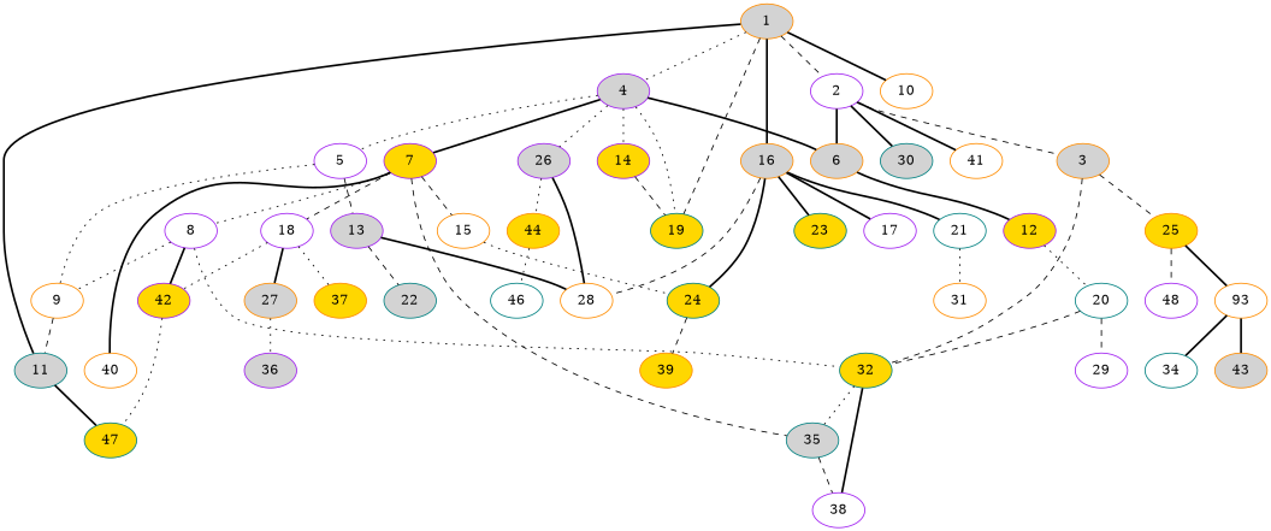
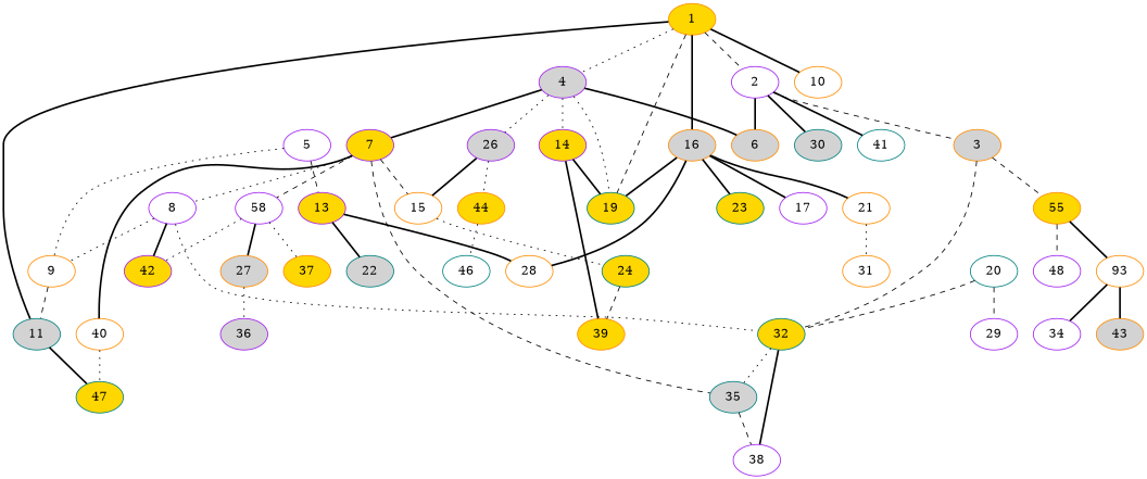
  graph {
    node [color=darkorange fillcolor=white style=filled]
    edge [style=bold weight=1.0]
-   1 [fillcolor=lightgrey]
+   1 [fillcolor=gold]
    2 [color=purple]
    4 [color=purple fillcolor=lightgrey]
    10
    11 [color=teal fillcolor=lightgrey]
    16 [fillcolor=lightgrey]
    19 [color=teal fillcolor=gold]
    3 [fillcolor=lightgrey]
    6 [fillcolor=lightgrey]
    30 [color=teal fillcolor=lightgrey]
-   41
+   41 [color=teal]
    5 [color=purple]
    7 [color=purple fillcolor=gold]
    14 [color=purple fillcolor=gold]
    26 [color=purple fillcolor=lightgrey]
    47 [color=teal fillcolor=gold]
    28
    24 [color=teal fillcolor=gold]
    17 [color=purple]
-   21 [color=teal]
+   21
    23 [color=teal fillcolor=gold]
-   25 [fillcolor=gold]
+   25 [fillcolor=gold label=55]
    32 [color=teal fillcolor=gold]
-   12 [color=purple fillcolor=gold]
    n25 [label=93]
    48 [color=purple]
    35 [color=teal fillcolor=lightgrey]
    38 [color=purple]
    9
-   13 [color=purple fillcolor=lightgrey]
+   13 [color=purple fillcolor=gold]
    8 [color=purple]
    15
-   18 [color=purple]
+   18 [color=purple label=58]
    40
    39 [fillcolor=gold]
    44 [fillcolor=gold]
    22 [color=teal fillcolor=lightgrey]
    20 [color=teal]
    42 [color=purple fillcolor=gold]
    27 [fillcolor=lightgrey]
    37 [fillcolor=gold]
    29 [color=purple]
    31
    36 [color=purple fillcolor=lightgrey]
-   34 [color=teal]
+   34 [color=purple]
    43 [fillcolor=lightgrey]
    46 [color=teal]
    1 -- 2 [style=dashed weight=2.0]
    1 -- 4 [style=dotted]
    1 -- 10
    1 -- 11
    1 -- 16
    1 -- 19 [style=dashed]
    2 -- 3 [style=dashed]
    2 -- 6
    2 -- 30
    2 -- 41
    4 -- 19 [style=dotted]
    4 -- 6
-   4 -- 5 [style=dotted]
    4 -- 7
    4 -- 14 [style=dotted]
    4 -- 26 [style=dotted]
    11 -- 47
-   16 -- 28 [style=dashed weight=2.0]
-   16 -- 24
+   16 -- 28 [weight=2.0]
+   16 -- 19
    16 -- 17 [weight=2.0]
    16 -- 21
    16 -- 23
    3 -- 25 [style=dashed]
    3 -- 32 [style=dashed]
-   6 -- 12
    5 -- 9 [style=dotted]
    5 -- 13 [style=dashed]
    7 -- 35 [style=dashed]
    7 -- 8 [style=dotted]
    7 -- 15 [style=dashed]
    7 -- 18 [style=dashed]
    7 -- 40
-   14 -- 19 [style=dashed weight=2.0]
-   26 -- 28
+   14 -- 19 [weight=2.0]
+   14 -- 39
+   26 -- 15
    26 -- 44 [style=dotted]
    24 -- 39 [style=dashed]
    21 -- 31 [style=dotted weight=2.0]
    25 -- n25
    25 -- 48 [style=dashed]
    32 -- 35 [style=dotted]
    32 -- 38
-   12 -- 20 [style=dotted]
    n25 -- 34
    n25 -- 43 [weight=2.0]
    35 -- 38 [style=dashed]
    9 -- 11 [style=dashed]
    13 -- 28
-   13 -- 22 [style=dashed]
+   13 -- 22
    8 -- 32 [style=dotted]
    8 -- 9 [style=dotted]
    8 -- 42
    15 -- 24 [style=dotted]
    18 -- 42 [style=dotted]
    18 -- 27
    18 -- 37 [style=dotted]
    44 -- 46 [style=dotted]
    20 -- 32 [style=dashed]
    20 -- 29 [style=dashed]
-   42 -- 47 [style=dotted]
+   40 -- 47 [style=dotted]
    27 -- 36 [style=dotted]
  }
